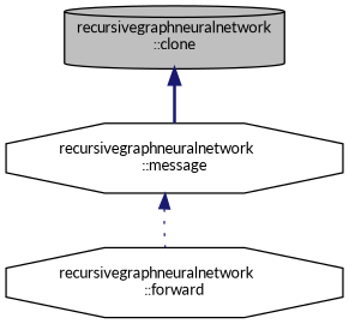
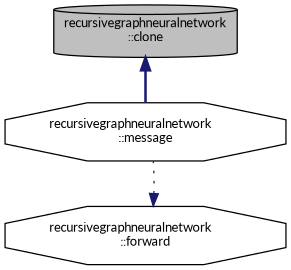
  digraph {
    fontname=Lato
    rankdir=TB
    node [color=black fillcolor=white fontname=Lato fontsize=10 shape=octagon style=filled]
    edge [color=midnightblue dir=back fontname=Lato fontsize=10 labelfontname=Helvetica labelfontsize=10]
    n1 [fillcolor=grey75 fontcolor=black height=0.2 label="recursivegraphneuralnetwork\l::clone" shape=cylinder width=0.4]
    n2 [height=0.2 label="recursivegraphneuralnetwork\l::message" width=0.4]
    n3 [height=0.2 label="recursivegraphneuralnetwork\l::forward" width=0.4]
    n1 -> n2 [style=bold]
-   n2 -> n3 [style=dotted]
+   n3 -> n2 [style=dotted]
  }
